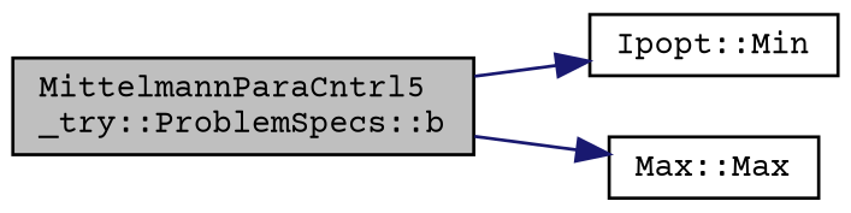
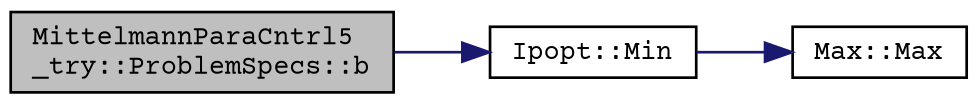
  digraph {
    fontname="Courier Prime"
    rankdir=LR
    node [color=black fillcolor=white fontname="Courier Prime" fontsize=10 shape=record style=filled]
    edge [color=midnightblue fontname="Courier Prime" fontsize=10 labelfontname=Helvetica labelfontsize=10 style=solid]
    n1 [fillcolor=grey75 fontcolor=black height=0.2 label="MittelmannParaCntrl5\l_try::ProblemSpecs::b" width=0.4]
    n2 [height=0.2 label="Ipopt::Min" width=0.4]
    n3 [height=0.2 label="Max::Max" width=0.4]
    n1 -> n2
-   n1 -> n3
+   n2 -> n3
  }
